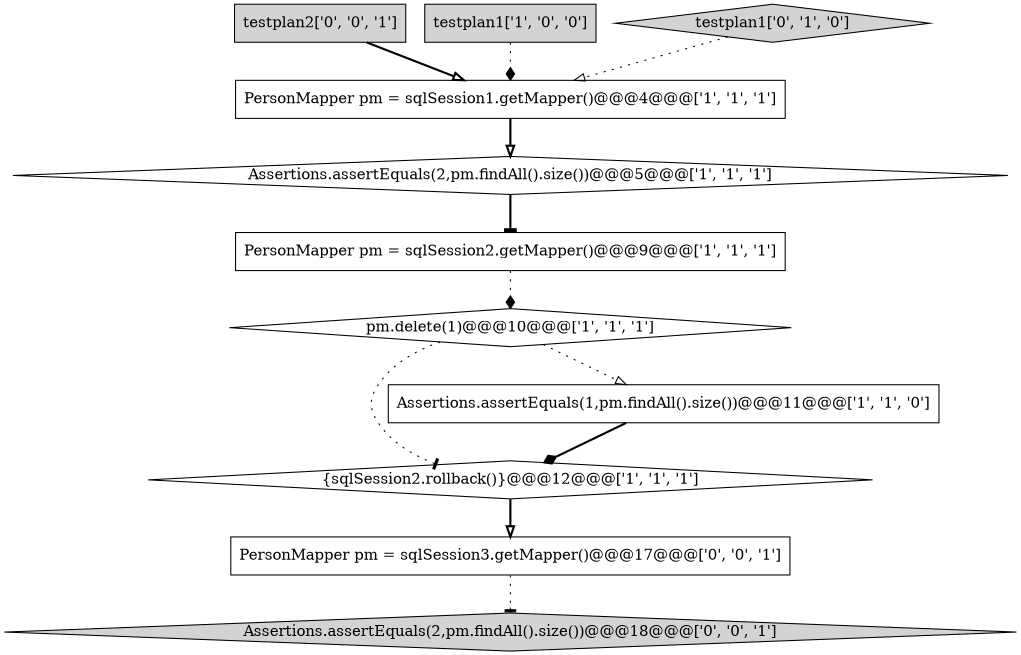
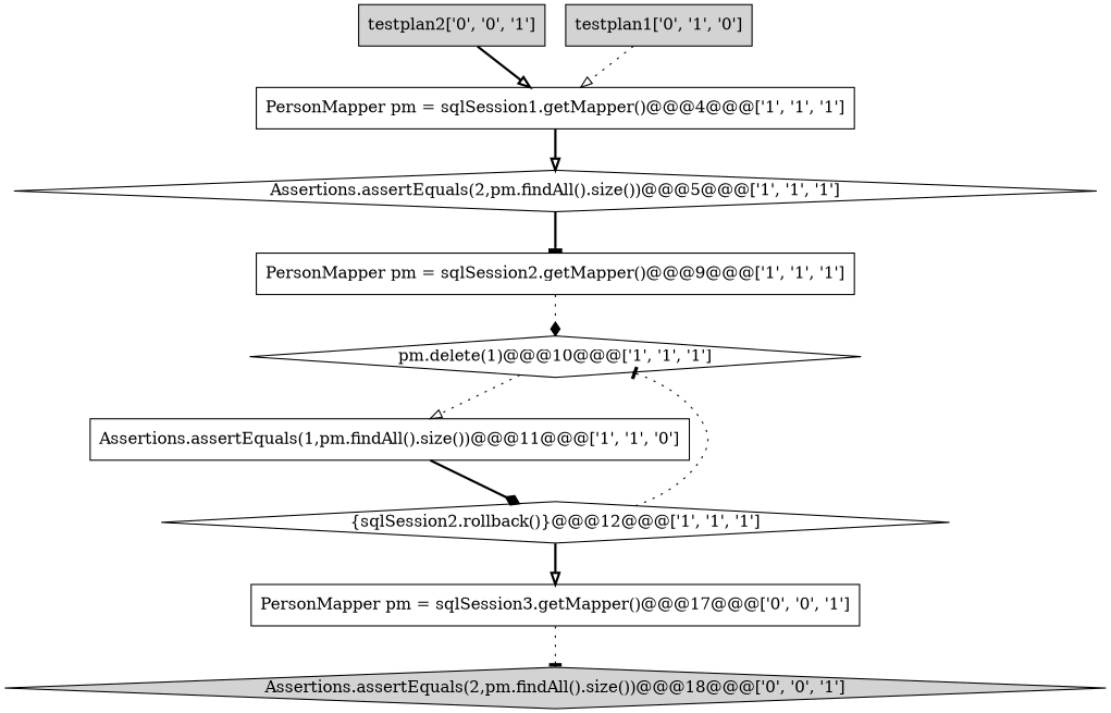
  digraph {
    node [fillcolor=white shape=box style=filled]
    edge [arrowhead=onormal style=dotted]
    n1 [label="pm.delete(1)@@@10@@@['1', '1', '1']" shape=diamond]
    n2 [label="{sqlSession2.rollback()}@@@12@@@['1', '1', '1']" shape=diamond]
    n3 [label="Assertions.assertEquals(1,pm.findAll().size())@@@11@@@['1', '1', '0']"]
    n4 [label="PersonMapper pm = sqlSession3.getMapper()@@@17@@@['0', '0', '1']"]
    n5 [label="PersonMapper pm = sqlSession1.getMapper()@@@4@@@['1', '1', '1']"]
    n6 [label="Assertions.assertEquals(2,pm.findAll().size())@@@5@@@['1', '1', '1']" shape=diamond]
    n7 [label="PersonMapper pm = sqlSession2.getMapper()@@@9@@@['1', '1', '1']"]
    n8 [fillcolor=lightgray label="testplan2['0', '0', '1']"]
    n9 [fillcolor=lightgray label="Assertions.assertEquals(2,pm.findAll().size())@@@18@@@['0', '0', '1']" shape=diamond]
-   n10 [fillcolor=lightgray label="testplan1['1', '0', '0']"]
-   n11 [fillcolor=lightgray label="testplan1['0', '1', '0']" shape=diamond]
-   n1 -> n2 [arrowhead=tee]
+   n11 [fillcolor=lightgray label="testplan1['0', '1', '0']"]
+   n2 -> n1 [arrowhead=tee]
    n1 -> n3
    n2 -> n4 [style=bold]
    n3 -> n2 [arrowhead=diamond style=bold]
    n4 -> n9 [arrowhead=tee]
    n5 -> n6 [style=bold]
    n6 -> n7 [arrowhead=tee style=bold]
    n7 -> n1 [arrowhead=diamond]
    n8 -> n5 [style=bold]
-   n10 -> n5 [arrowhead=diamond]
    n11 -> n5
  }
